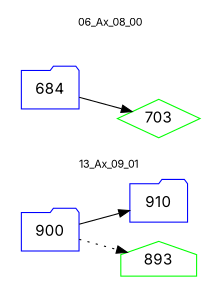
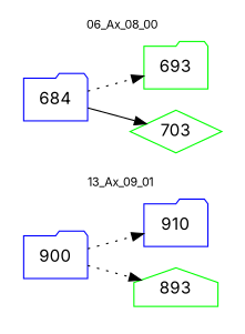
  digraph {
    fontname=Inter
    rankdir=LR
    node [color=blue fontname=Inter shape=folder]
    edge [color=black fontname=Inter style=dotted]
    n1 [label=900]
    n2 [color=green label=893 shape=house]
    n3 [label=910]
    n4 [label=684]
    n5 [color=green label=703 shape=diamond]
+   n6 [color=green label=693]
    subgraph cluster_1 {
      color=white
      fontsize=10
      label="13_Ax_09_01"
      n1
      n2
      n3
    }
    subgraph cluster_2 {
      color=white
      fontsize=10
      label="06_Ax_08_00"
      n4
      n5
+     n6
    }
    n1 -> n2
-   n1 -> n3 [style=solid]
+   n1 -> n3
    n4 -> n5 [style=solid]
+   n4 -> n6
  }
